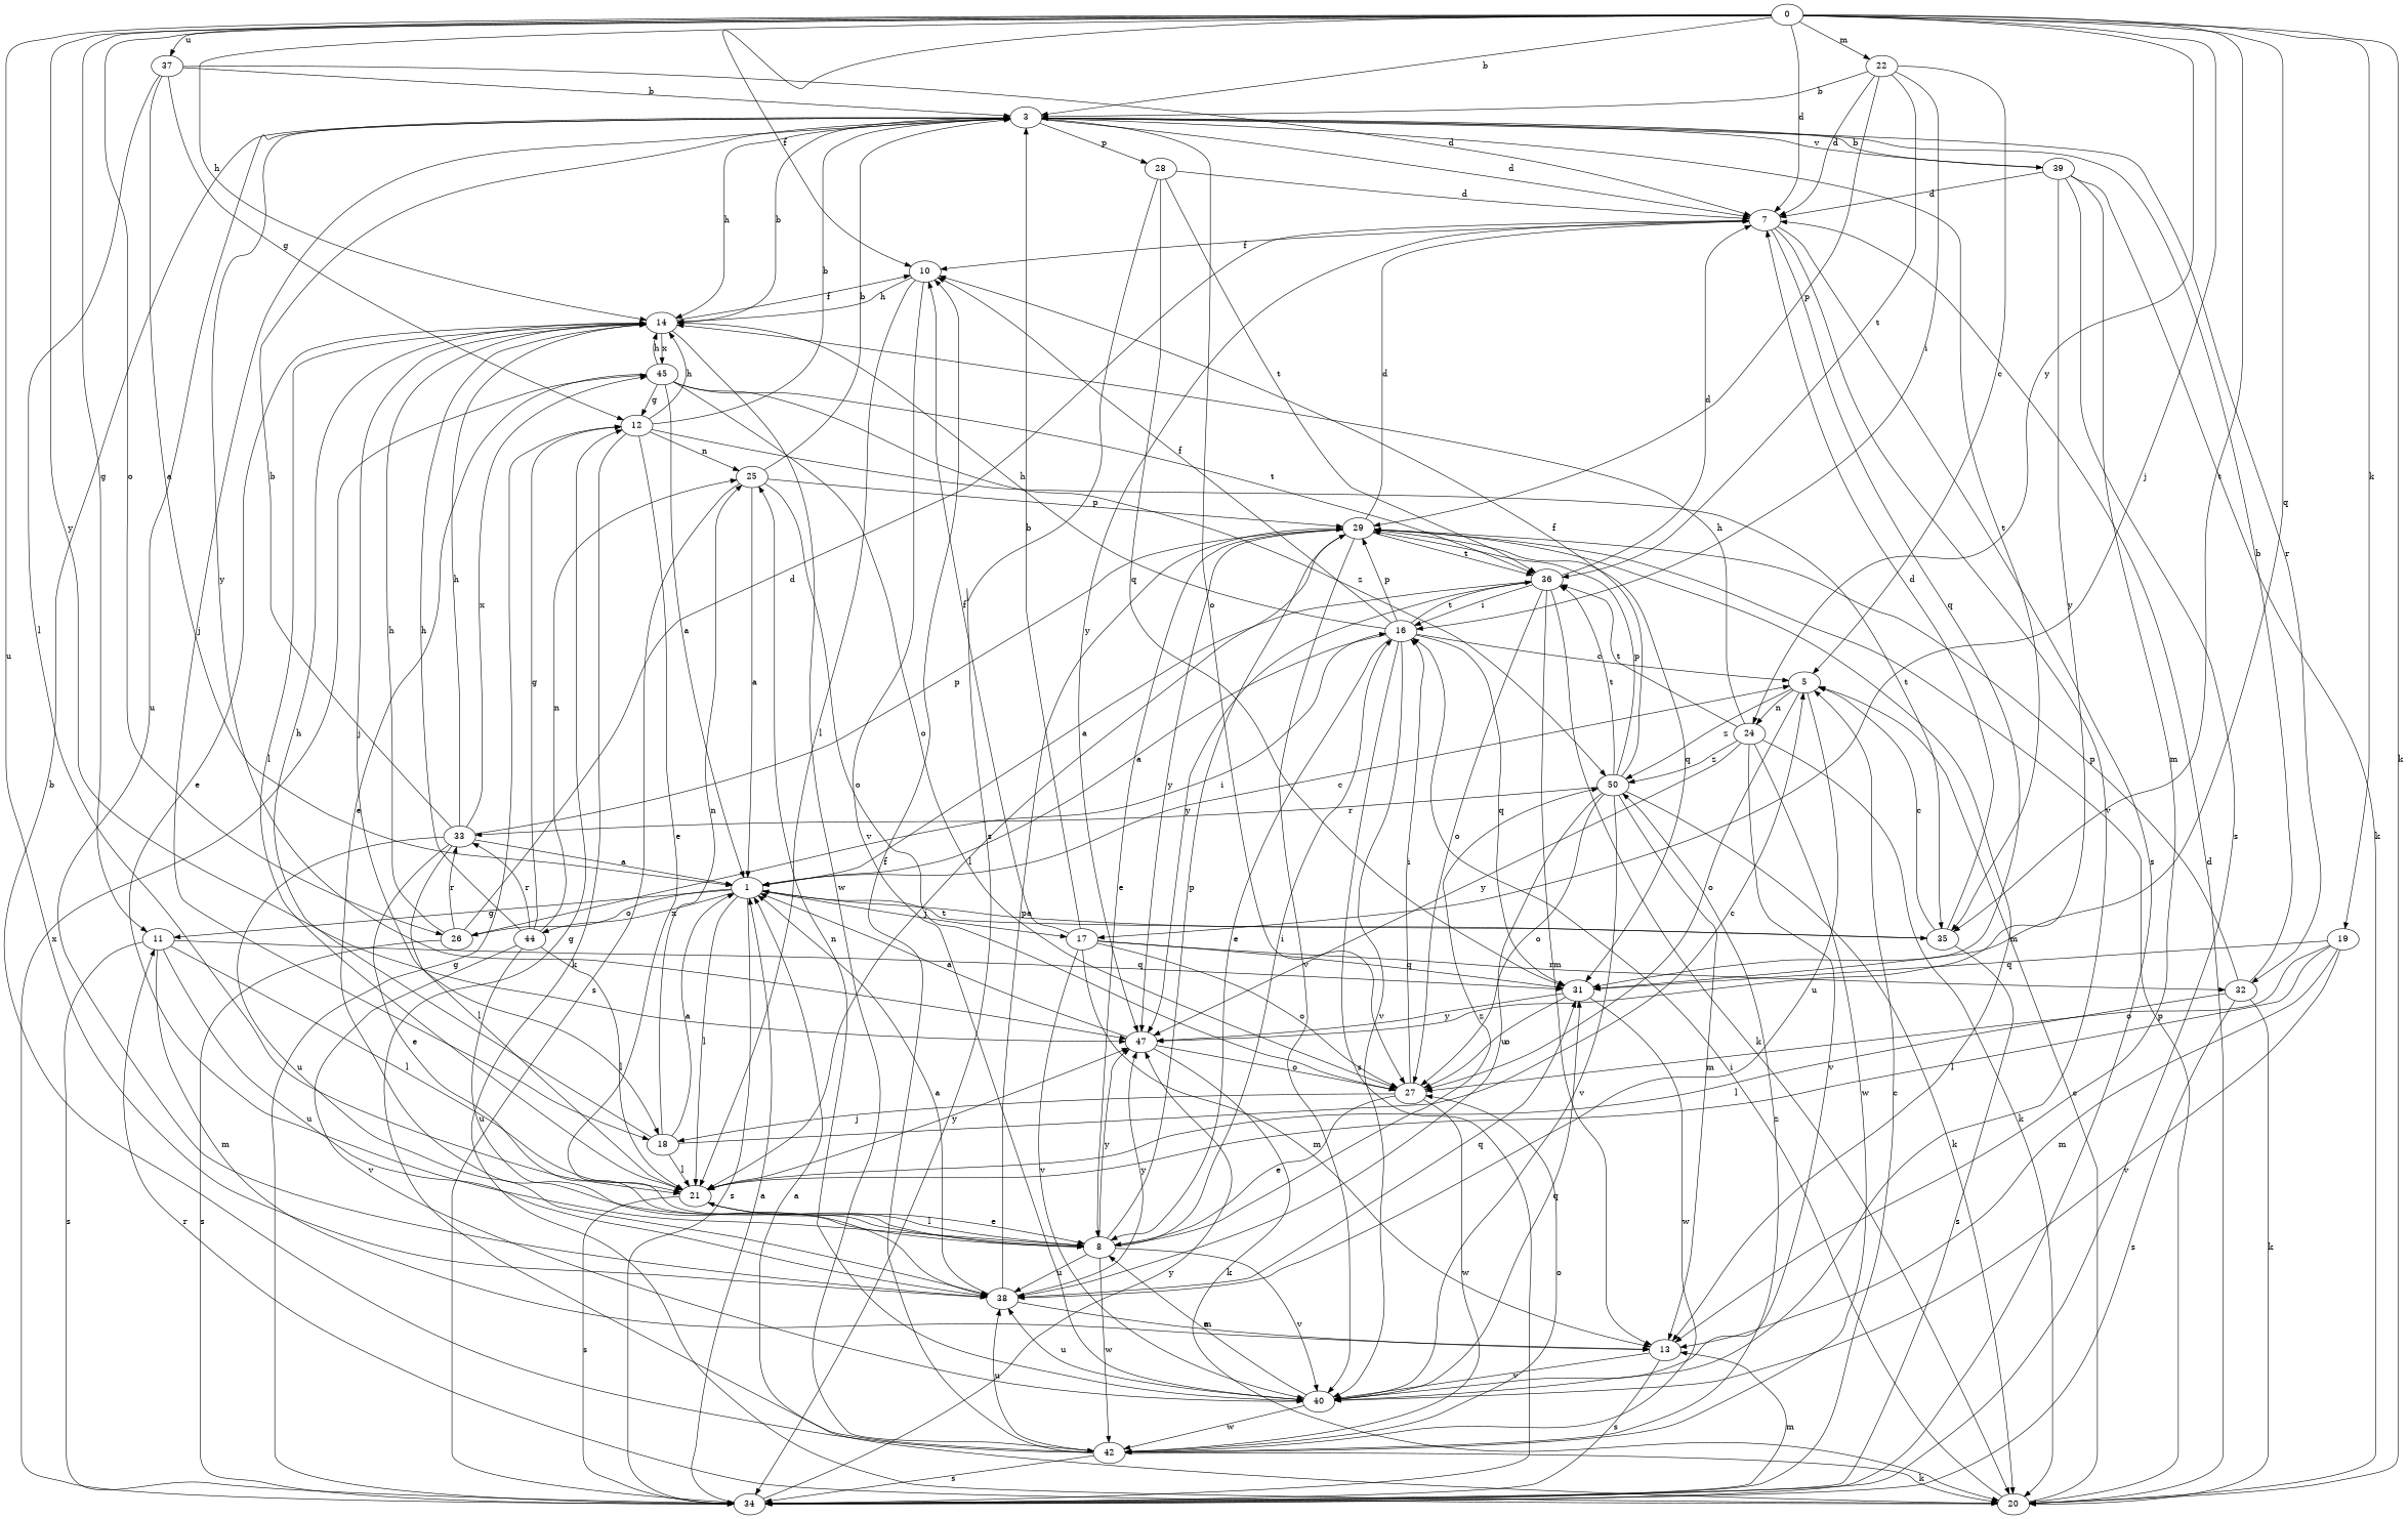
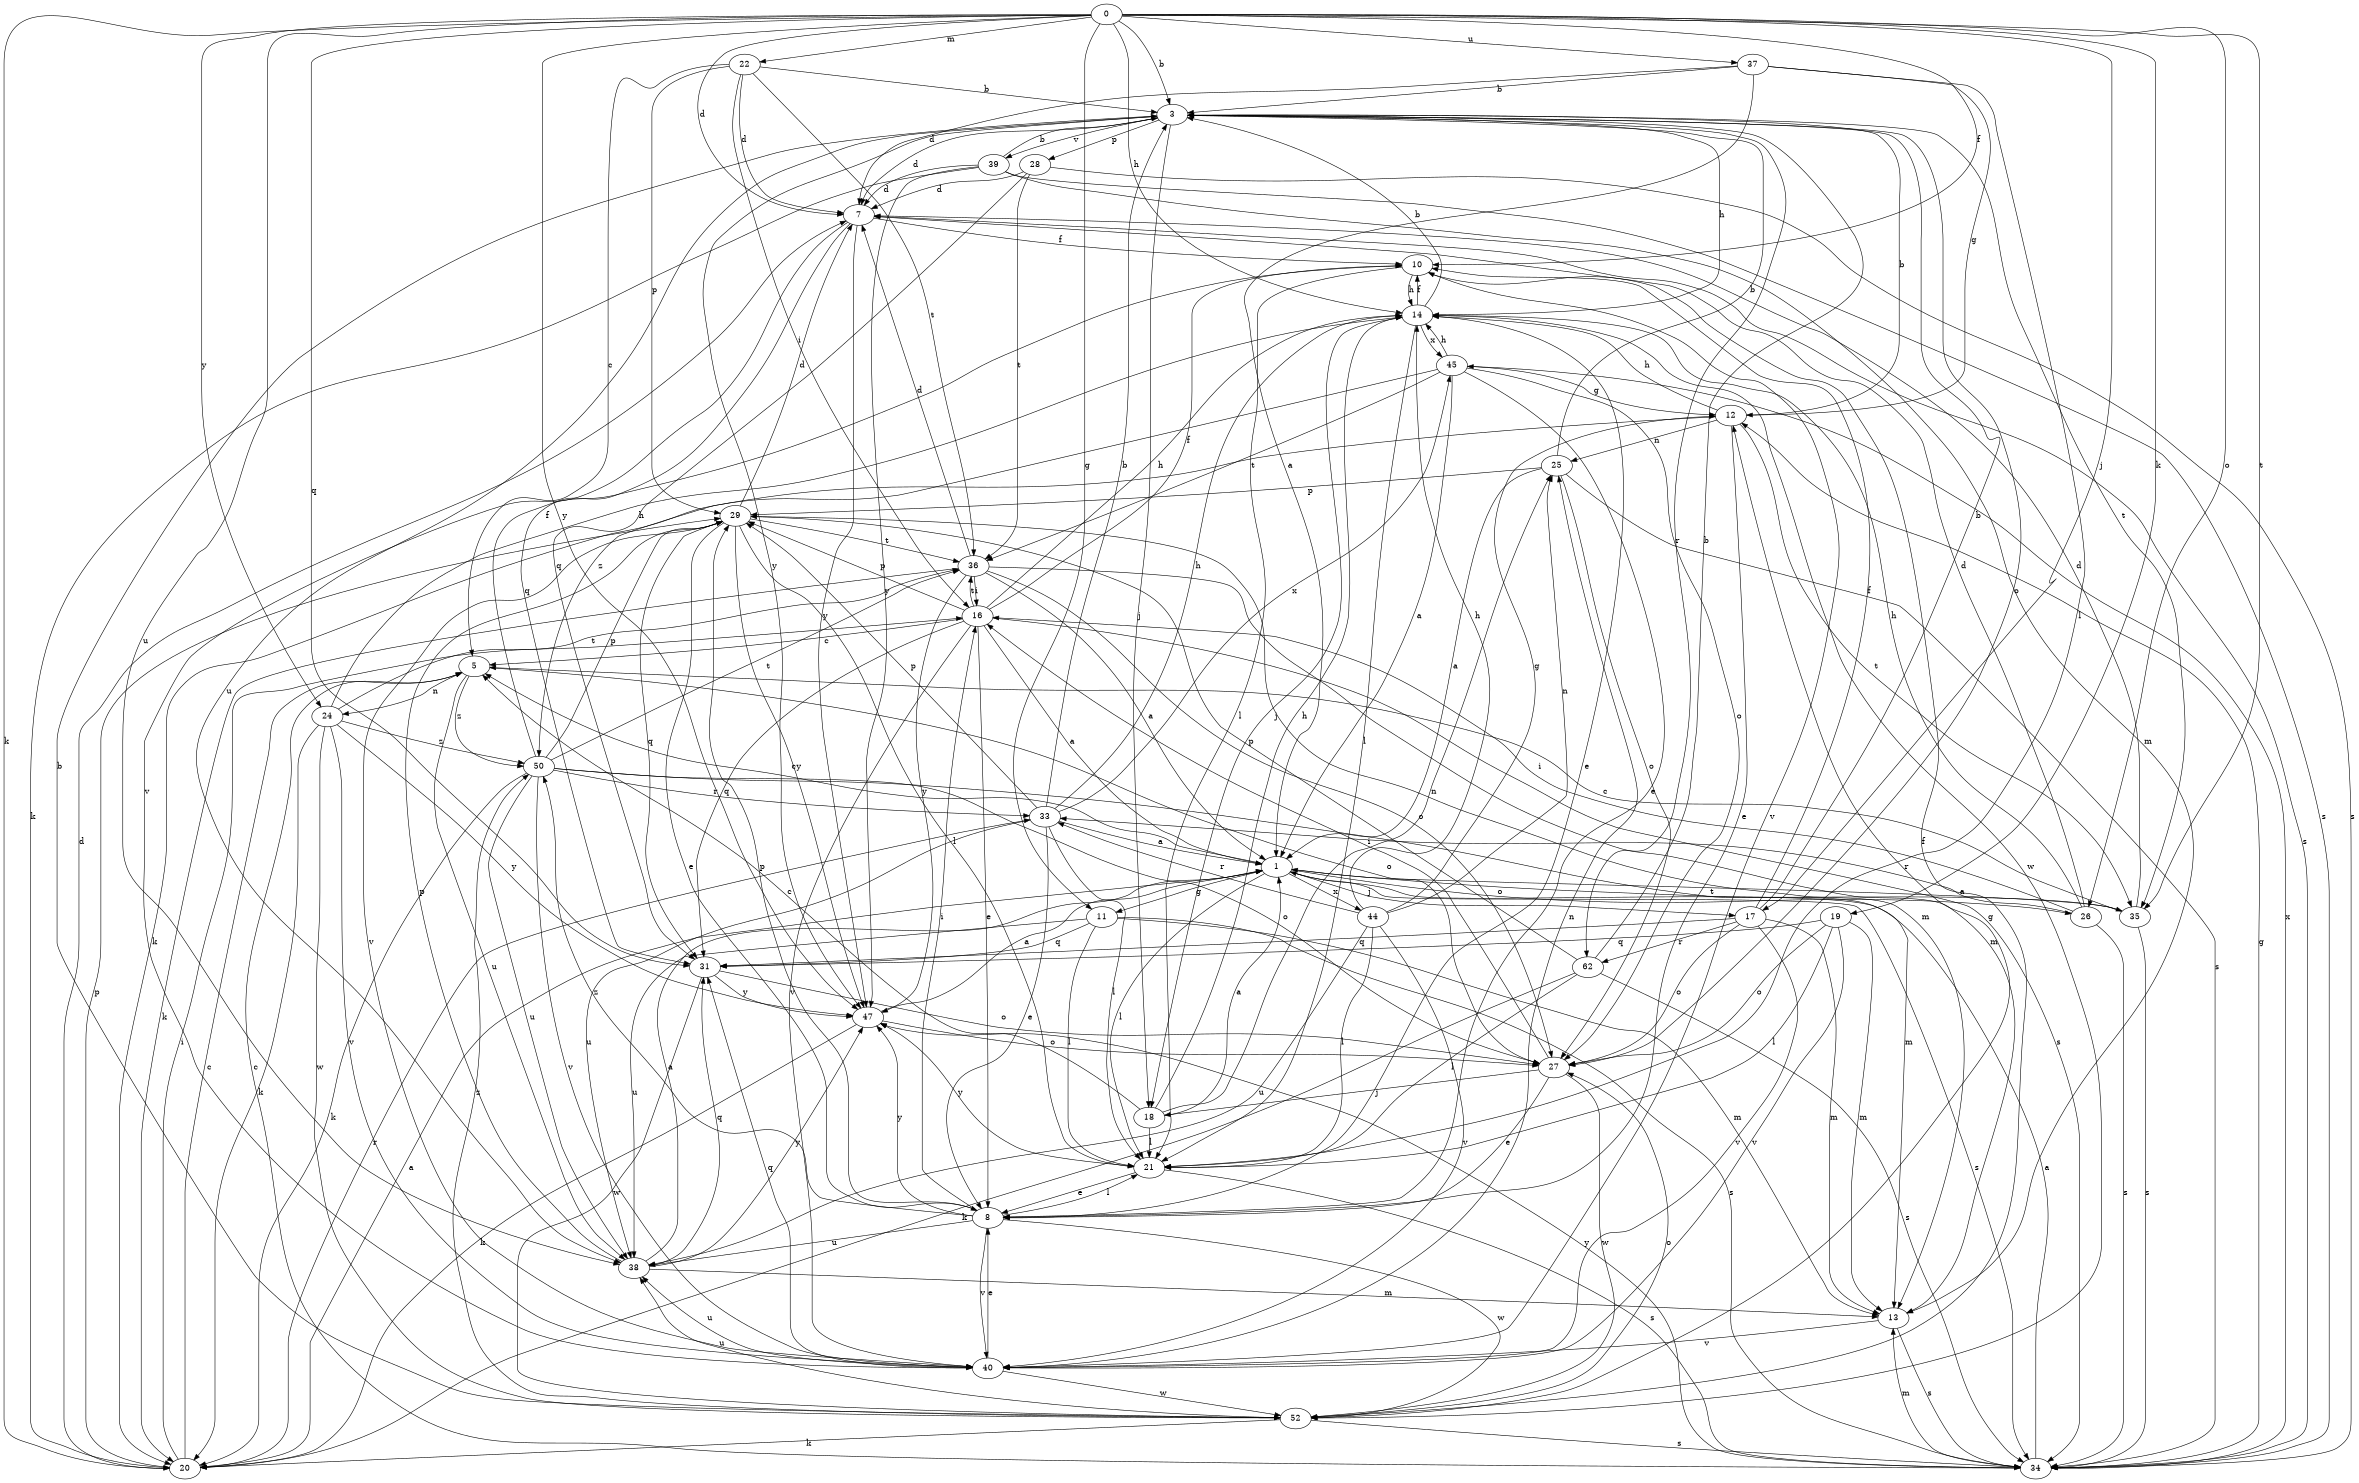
  strict digraph {
    0
    3
    7
    10
    11
    14
    17
    19
    20
    22
    24
    26
    31
    35
    37
    38
    47
    18
    27
    28
-   32
+   32 [label=62]
    39
    34
    40
    21
    n26 [label=13]
    8
-   42
+   42 [label=52]
    45
    1
    5
    16
    29
    33
    36
    50
    12
    44
    25
    0 -> 3 [label=b]
    0 -> 7 [label=d]
    0 -> 10 [label=f]
    0 -> 11 [label=g]
    0 -> 14 [label=h]
    0 -> 17 [label=j]
    0 -> 19 [label=k]
    0 -> 20 [label=k]
    0 -> 22 [label=m]
    0 -> 24 [label=y]
    0 -> 26 [label=o]
    0 -> 31 [label=q]
    0 -> 35 [label=t]
    0 -> 37 [label=u]
    0 -> 38 [label=u]
    0 -> 47 [label=y]
    3 -> 7 [label=d]
    3 -> 14 [label=h]
    3 -> 35 [label=t]
    3 -> 38 [label=u]
    3 -> 47 [label=y]
    3 -> 18 [label=j]
    3 -> 27 [label=o]
    3 -> 28 [label=p]
    3 -> 32 [label=r]
    3 -> 39 [label=v]
    7 -> 10 [label=f]
    7 -> 31 [label=q]
    7 -> 47 [label=y]
    7 -> 34 [label=s]
    7 -> 40 [label=v]
    10 -> 14 [label=h]
    10 -> 40 [label=v]
    10 -> 21 [label=l]
    11 -> 31 [label=q]
    11 -> 38 [label=u]
    11 -> 34 [label=s]
    11 -> 21 [label=l]
    11 -> n26 [label=m]
    14 -> 3 [label=b]
    14 -> 10 [label=f]
    14 -> 18 [label=j]
    14 -> 21 [label=l]
    14 -> 8 [label=e]
    14 -> 42 [label=w]
    14 -> 45 [label=x]
    17 -> 3 [label=b]
    17 -> 10 [label=f]
    17 -> 31 [label=q]
    17 -> 27 [label=o]
    17 -> 32 [label=r]
    17 -> 40 [label=v]
    17 -> n26 [label=m]
    19 -> 31 [label=q]
    19 -> 27 [label=o]
    19 -> 40 [label=v]
    19 -> 21 [label=l]
    19 -> n26 [label=m]
    20 -> 7 [label=d]
    20 -> 1 [label=a]
    20 -> 5 [label=c]
    20 -> 16 [label=i]
    20 -> 29 [label=p]
-   20 -> 11 [label=r]
+   20 -> 33 [label=r]
    22 -> 3 [label=b]
    22 -> 7 [label=d]
    22 -> 5 [label=c]
    22 -> 16 [label=i]
    22 -> 29 [label=p]
    22 -> 36 [label=t]
    24 -> 14 [label=h]
    24 -> 20 [label=k]
    24 -> 47 [label=y]
    24 -> 40 [label=v]
    24 -> 42 [label=w]
    24 -> 36 [label=t]
    24 -> 50 [label=z]
    26 -> 7 [label=d]
    26 -> 14 [label=h]
    26 -> 34 [label=s]
    26 -> 16 [label=i]
    26 -> 33 [label=r]
    31 -> 47 [label=y]
    31 -> 27 [label=o]
    31 -> 42 [label=w]
    35 -> 7 [label=d]
    35 -> 34 [label=s]
    35 -> 1 [label=a]
    35 -> 5 [label=c]
    37 -> 3 [label=b]
    37 -> 7 [label=d]
    37 -> 21 [label=l]
    37 -> 1 [label=a]
    37 -> 12 [label=g]
    38 -> 31 [label=q]
    38 -> 47 [label=y]
    38 -> n26 [label=m]
    38 -> 1 [label=a]
    38 -> 29 [label=p]
    47 -> 20 [label=k]
    47 -> 27 [label=o]
    47 -> 1 [label=a]
    18 -> 14 [label=h]
    18 -> 21 [label=l]
    18 -> 1 [label=a]
    18 -> 5 [label=c]
    18 -> 25 [label=n]
    27 -> 18 [label=j]
    27 -> 8 [label=e]
    27 -> 42 [label=w]
    27 -> 16 [label=i]
    28 -> 7 [label=d]
    28 -> 31 [label=q]
    28 -> 34 [label=s]
    28 -> 36 [label=t]
    32 -> 3 [label=b]
    32 -> 20 [label=k]
    32 -> 34 [label=s]
    32 -> 21 [label=l]
    32 -> 29 [label=p]
    39 -> 3 [label=b]
    39 -> 7 [label=d]
    39 -> 20 [label=k]
    39 -> 47 [label=y]
    39 -> 34 [label=s]
    39 -> n26 [label=m]
    34 -> 47 [label=y]
    34 -> n26 [label=m]
    34 -> 45 [label=x]
    34 -> 1 [label=a]
    34 -> 5 [label=c]
    34 -> 12 [label=g]
    40 -> 31 [label=q]
    40 -> 38 [label=u]
    40 -> 8 [label=e]
    40 -> 42 [label=w]
    40 -> 25 [label=n]
    21 -> 47 [label=y]
    21 -> 34 [label=s]
    21 -> 8 [label=e]
    n26 -> 34 [label=s]
    n26 -> 40 [label=v]
    8 -> 38 [label=u]
    8 -> 47 [label=y]
    8 -> 40 [label=v]
    8 -> 21 [label=l]
    8 -> 42 [label=w]
    8 -> 16 [label=i]
    8 -> 29 [label=p]
    8 -> 50 [label=z]
    42 -> 3 [label=b]
    42 -> 10 [label=f]
    42 -> 20 [label=k]
    42 -> 38 [label=u]
    42 -> 27 [label=o]
    42 -> 34 [label=s]
    42 -> 50 [label=z]
    42 -> 12 [label=g]
    45 -> 14 [label=h]
    45 -> 27 [label=o]
    45 -> 8 [label=e]
    45 -> 1 [label=a]
    45 -> 36 [label=t]
    45 -> 50 [label=z]
    45 -> 12 [label=g]
    1 -> 11 [label=g]
    1 -> 17 [label=j]
    1 -> 26 [label=o]
    1 -> 35 [label=t]
    1 -> 34 [label=s]
    1 -> 21 [label=l]
    1 -> 5 [label=c]
    1 -> 44 [label=x]
    5 -> 24 [label=n]
    5 -> 38 [label=u]
    5 -> 27 [label=o]
    5 -> 50 [label=z]
    16 -> 10 [label=f]
    16 -> 14 [label=h]
    16 -> 31 [label=q]
    16 -> 34 [label=s]
    16 -> 40 [label=v]
    16 -> 8 [label=e]
    16 -> 1 [label=a]
    16 -> 5 [label=c]
    16 -> 29 [label=p]
    16 -> 36 [label=t]
    29 -> 7 [label=d]
    29 -> 31 [label=q]
    29 -> 47 [label=y]
    29 -> 40 [label=v]
    29 -> 21 [label=l]
    29 -> n26 [label=m]
    29 -> 8 [label=e]
    29 -> 36 [label=t]
    33 -> 3 [label=b]
    33 -> 14 [label=h]
    33 -> 38 [label=u]
    33 -> 21 [label=l]
    33 -> 8 [label=e]
    33 -> 45 [label=x]
    33 -> 1 [label=a]
    33 -> 29 [label=p]
    36 -> 7 [label=d]
    36 -> 20 [label=k]
    36 -> 47 [label=y]
    36 -> 27 [label=o]
    36 -> n26 [label=m]
    36 -> 1 [label=a]
    36 -> 16 [label=i]
    50 -> 10 [label=f]
    50 -> 20 [label=k]
    50 -> 38 [label=u]
    50 -> 27 [label=o]
    50 -> 40 [label=v]
    50 -> n26 [label=m]
    50 -> 29 [label=p]
    50 -> 33 [label=r]
    50 -> 36 [label=t]
    12 -> 3 [label=b]
    12 -> 14 [label=h]
    12 -> 20 [label=k]
    12 -> 35 [label=t]
    12 -> 8 [label=e]
    12 -> 25 [label=n]
    44 -> 14 [label=h]
    44 -> 38 [label=u]
    44 -> 40 [label=v]
    44 -> 21 [label=l]
    44 -> 33 [label=r]
    44 -> 12 [label=g]
    44 -> 25 [label=n]
    25 -> 3 [label=b]
    25 -> 27 [label=o]
    25 -> 34 [label=s]
    25 -> 1 [label=a]
    25 -> 29 [label=p]
  }
